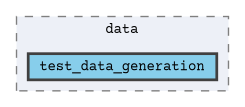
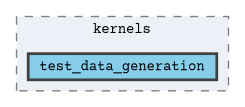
  digraph {
    compound=true
    fontname="Courier Prime"
    n1 [color=grey25 fillcolor=skyblue fontname="Courier Prime" fontsize=10 height=0.2 label=test_data_generation shape=box style="filled,bold" width=0.4]
    subgraph cluster_1 {
      bgcolor="#edf0f7"
      fontsize=10
-     label=data
+     label=kernels
      pencolor=grey50
      style="filled,dashed"
      n1
    }
  }
